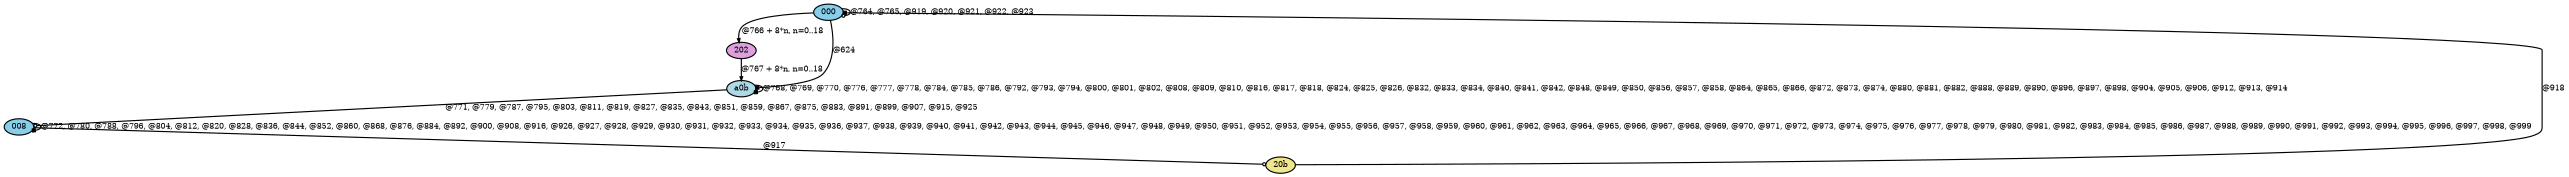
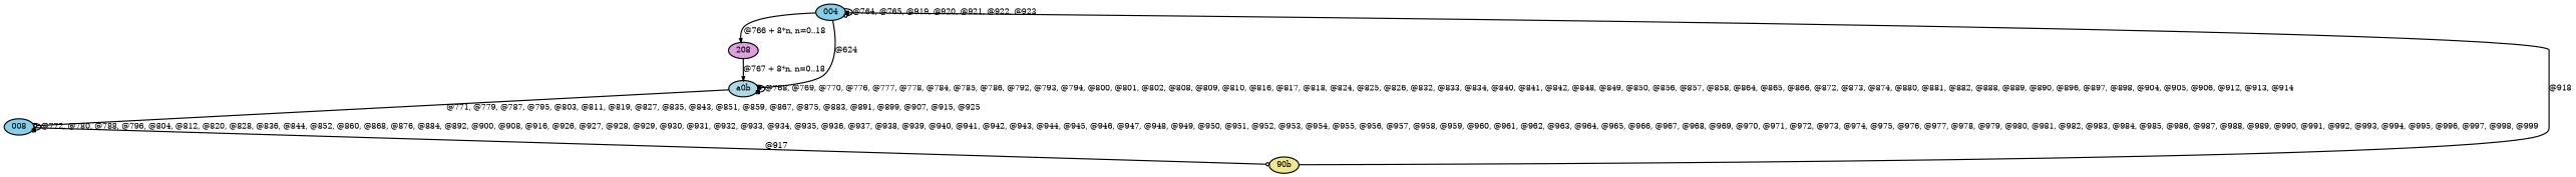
  digraph {
    node [fillcolor=skyblue fontsize=20 penwidth=3 shape=oval style="rounded,filled"]
    edge [arrowhead=box arrowsize=1 color=black fontsize=20 penwidth=3 style=bold]
-   000
-   208 [fillcolor=plum label=202]
+   000 [label=004]
+   208 [fillcolor=plum]
    a0b [fillcolor=lightblue]
    008
-   "20b" [fillcolor=khaki]
+   "20b" [fillcolor=khaki label="90b"]
    000 -> 000 [arrowhead=odot label="@764, @765, @919, @920, @921, @922, @923" style=solid]
    000 -> 208 [arrowhead=normal label="@766 + 8*n, n=0..18" style=solid]
    000 -> a0b [label="@624"]
    208 -> a0b [arrowhead=normal label="@767 + 8*n, n=0..18"]
    a0b -> a0b [label="@768, @769, @770, @776, @777, @778, @784, @785, @786, @792, @793, @794, @800, @801, @802, @808, @809, @810, @816, @817, @818, @824, @825, @826, @832, @833, @834, @840, @841, @842, @848, @849, @850, @856, @857, @858, @864, @865, @866, @872, @873, @874, @880, @881, @882, @888, @889, @890, @896, @897, @898, @904, @905, @906, @912, @913, @914" style=solid]
    a0b -> 008 [arrowhead=odot label="@771, @779, @787, @795, @803, @811, @819, @827, @835, @843, @851, @859, @867, @875, @883, @891, @899, @907, @915, @925"]
    008 -> 008 [label="@772, @780, @788, @796, @804, @812, @820, @828, @836, @844, @852, @860, @868, @876, @884, @892, @900, @908, @916, @926, @927, @928, @929, @930, @931, @932, @933, @934, @935, @936, @937, @938, @939, @940, @941, @942, @943, @944, @945, @946, @947, @948, @949, @950, @951, @952, @953, @954, @955, @956, @957, @958, @959, @960, @961, @962, @963, @964, @965, @966, @967, @968, @969, @970, @971, @972, @973, @974, @975, @976, @977, @978, @979, @980, @981, @982, @983, @984, @985, @986, @987, @988, @989, @990, @991, @992, @993, @994, @995, @996, @997, @998, @999"]
    008 -> "20b" [arrowhead=odot label="@917"]
    "20b" -> 000 [label="@918"]
  }
